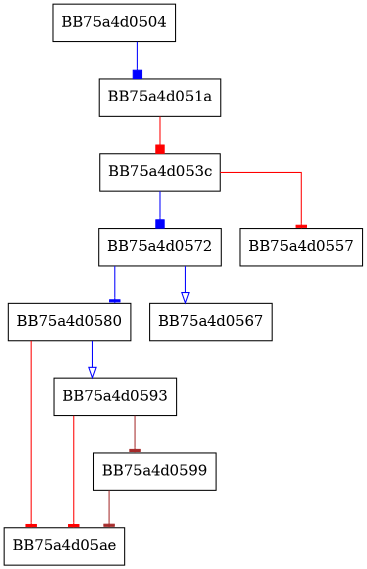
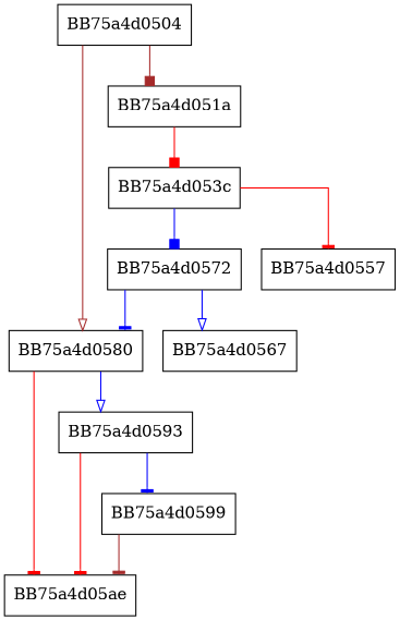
  digraph {
    splines=ortho
    node [shape=box]
    edge [arrowhead=tee color=blue]
    BB75a4d0504
    BB75a4d0580
    BB75a4d051a
    BB75a4d05ae
    BB75a4d0593
    BB75a4d053c
    BB75a4d0599
    BB75a4d0572
    BB75a4d0557
    BB75a4d0567
-   BB75a4d0504 -> BB75a4d051a [arrowhead=box]
+   BB75a4d0504 -> BB75a4d0580 [arrowhead=onormal color=brown]
+   BB75a4d0504 -> BB75a4d051a [arrowhead=box color=brown]
    BB75a4d0580 -> BB75a4d05ae [color=red]
    BB75a4d0580 -> BB75a4d0593 [arrowhead=onormal]
    BB75a4d051a -> BB75a4d053c [arrowhead=box color=red]
    BB75a4d0593 -> BB75a4d05ae [color=red]
-   BB75a4d0593 -> BB75a4d0599 [color=brown]
+   BB75a4d0593 -> BB75a4d0599
    BB75a4d053c -> BB75a4d0572 [arrowhead=box]
    BB75a4d053c -> BB75a4d0557 [color=red]
    BB75a4d0599 -> BB75a4d05ae [color=brown]
    BB75a4d0572 -> BB75a4d0580
    BB75a4d0572 -> BB75a4d0567 [arrowhead=onormal]
  }
